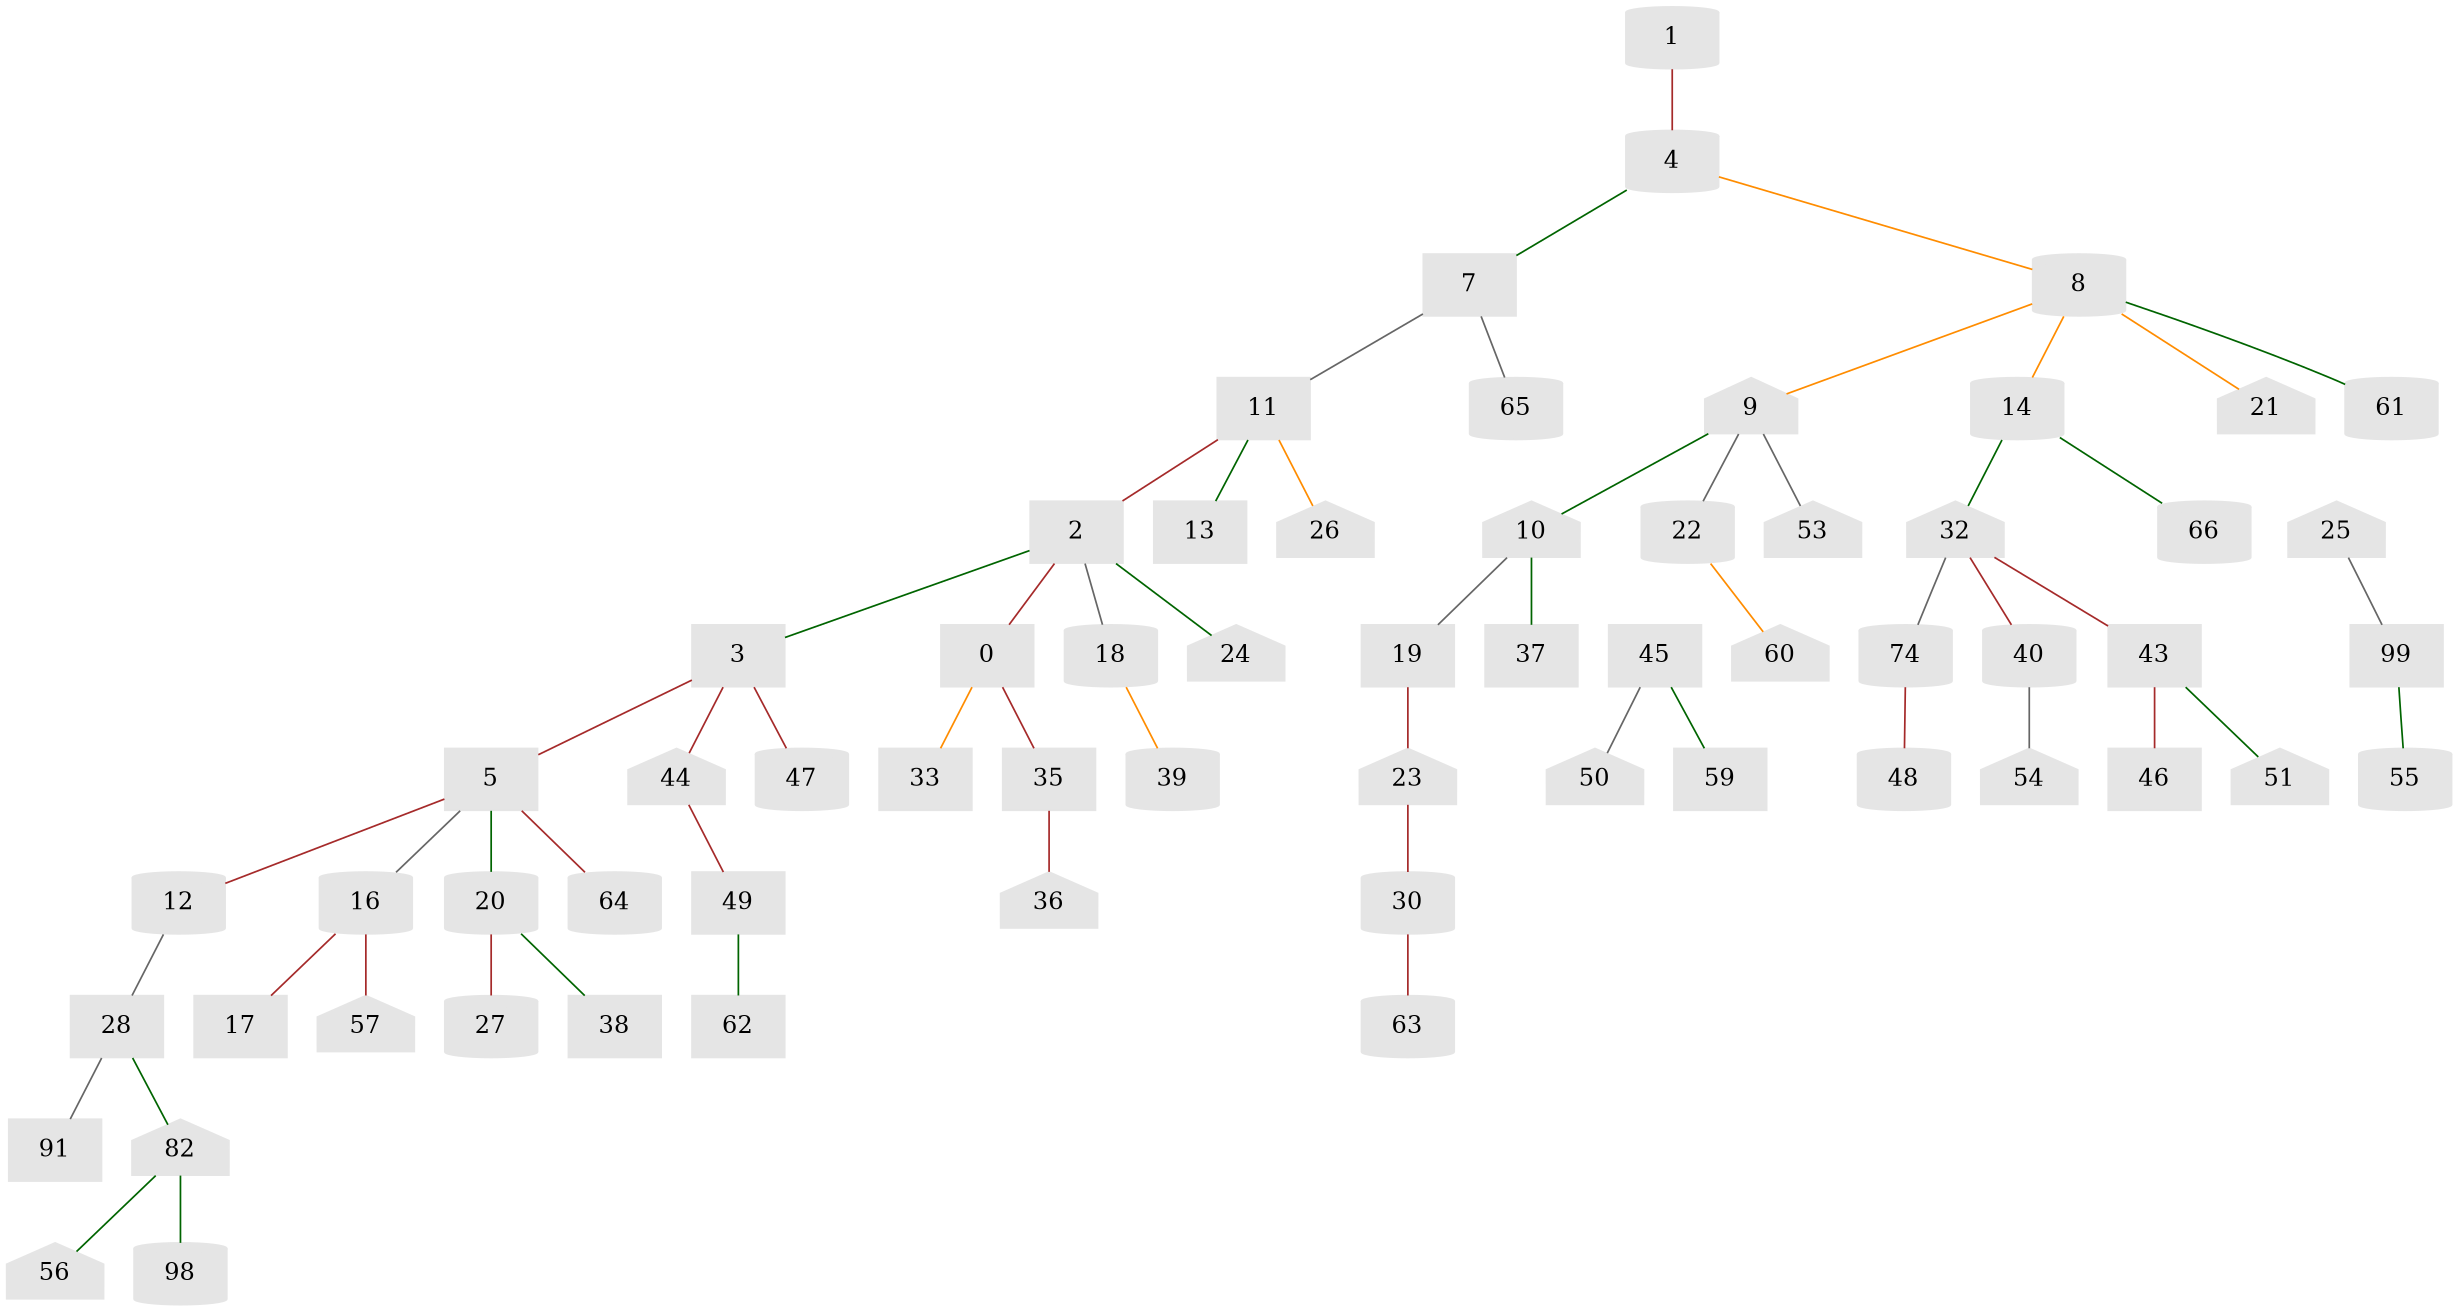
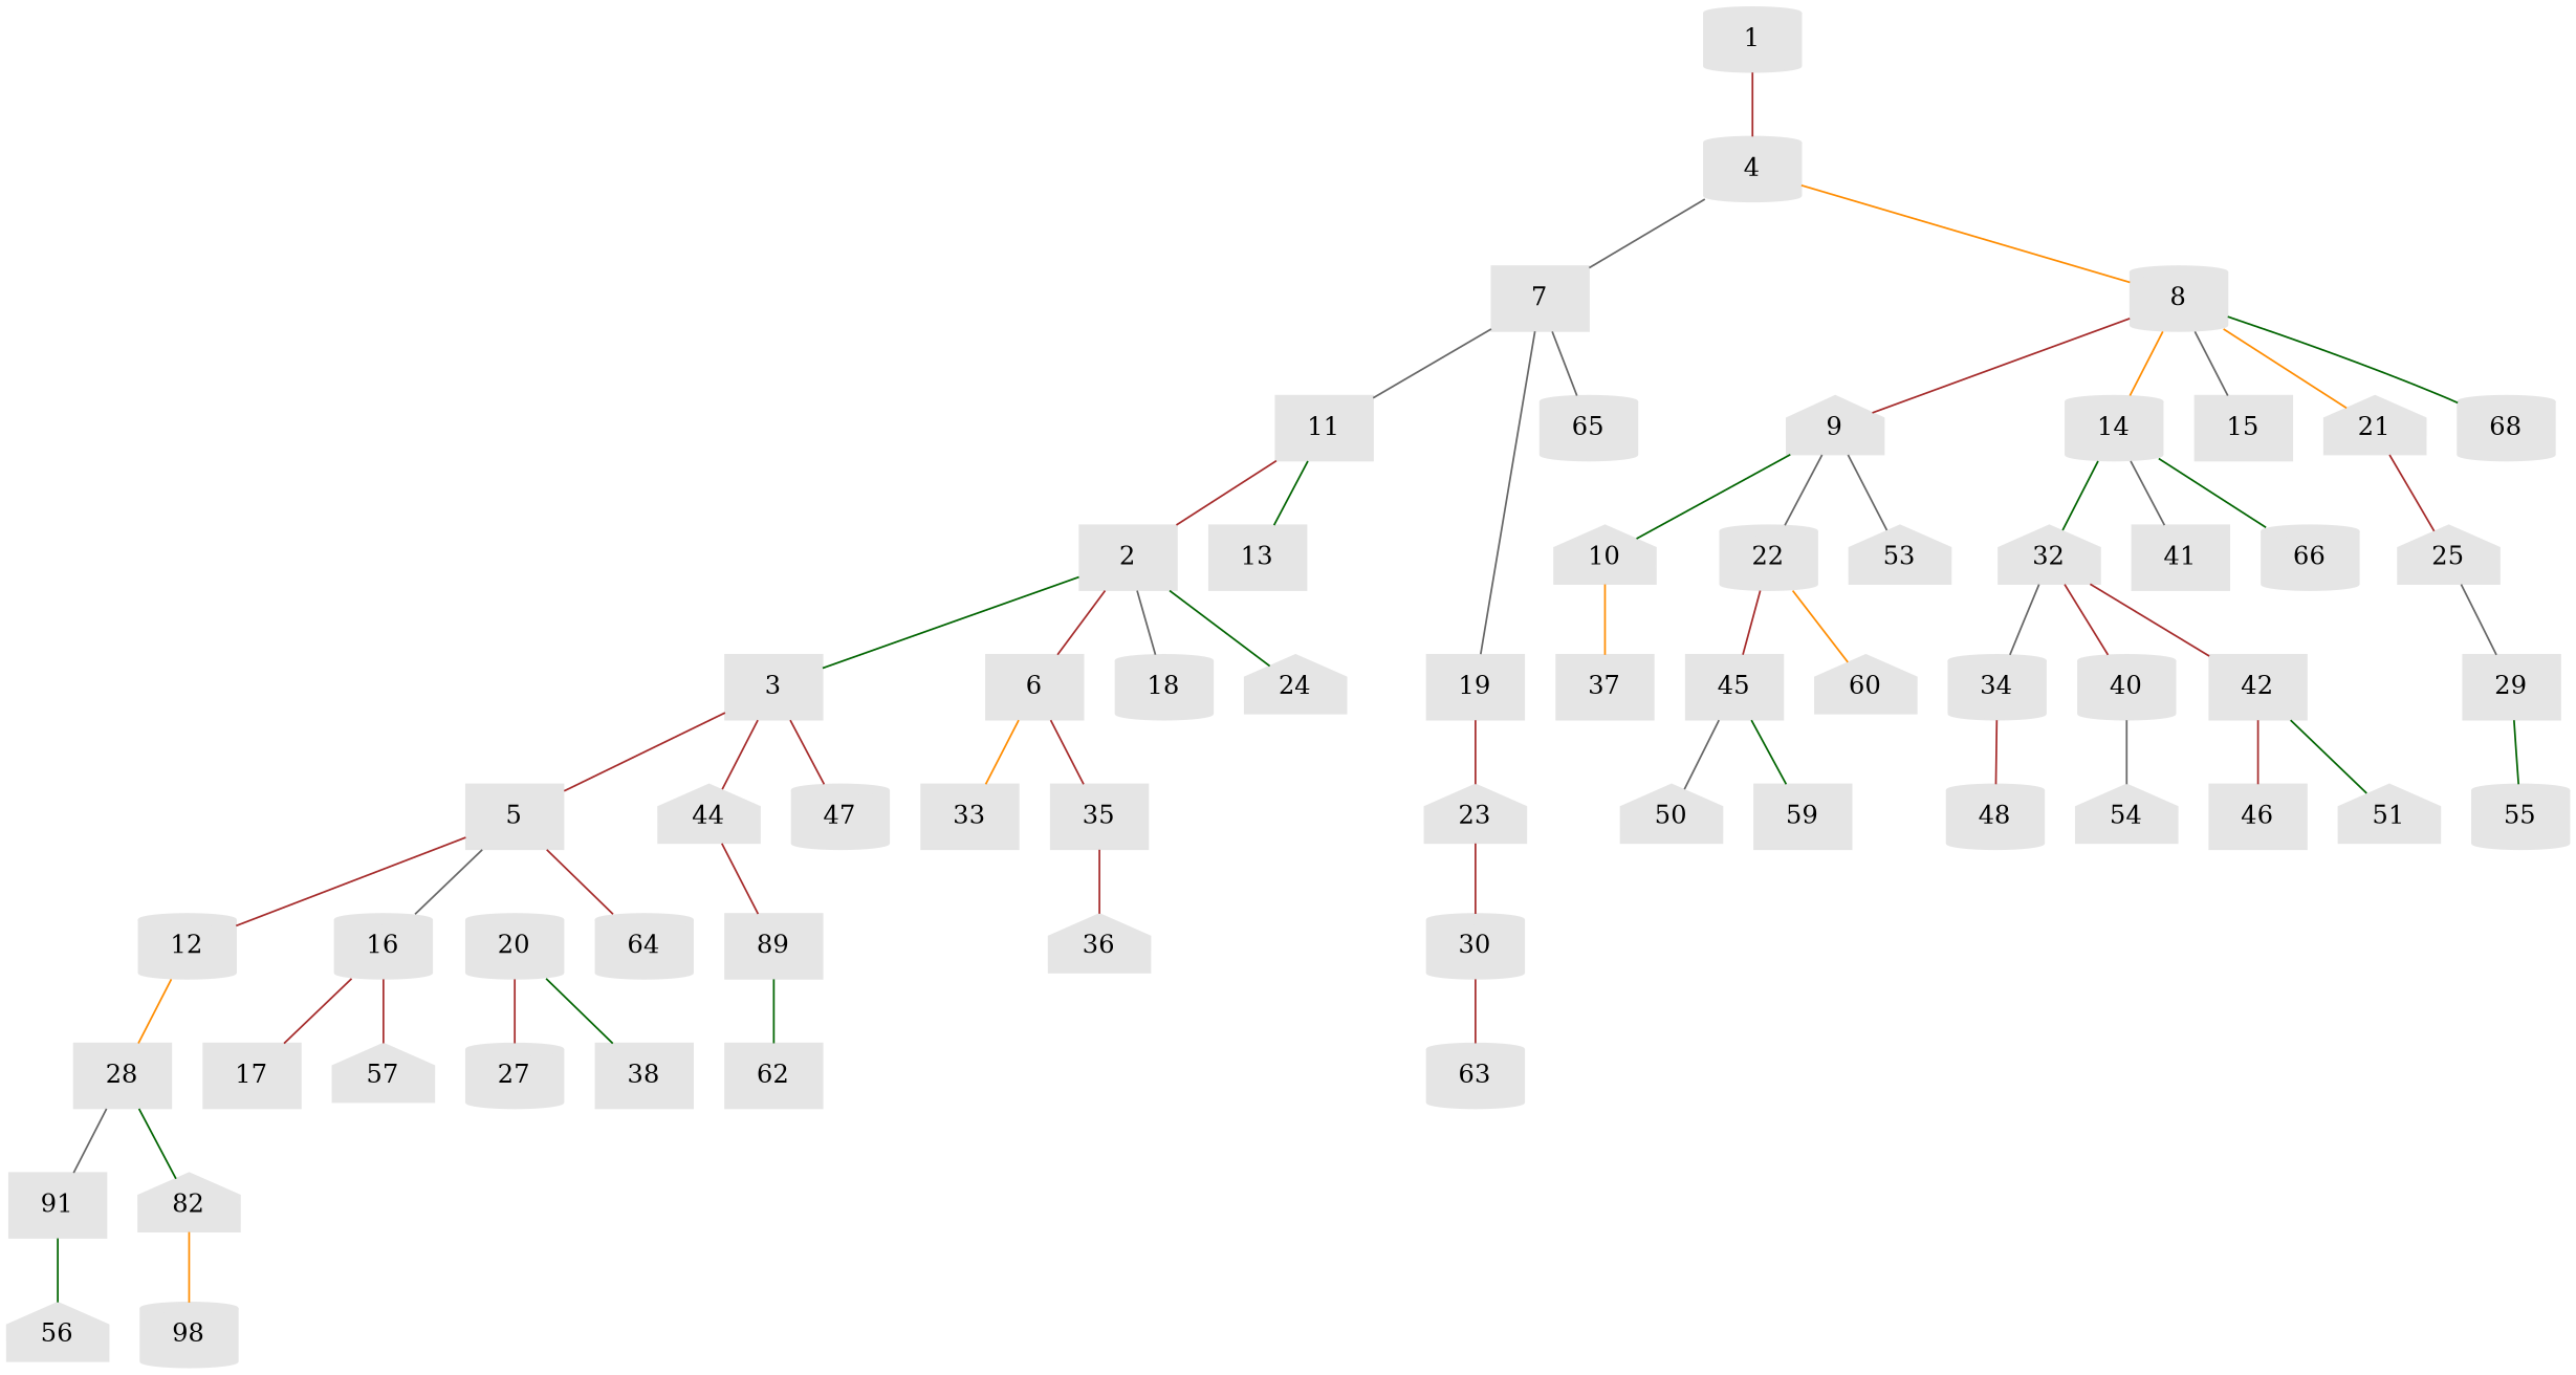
  graph {
    node [color=gray90 shape=box style=filled]
    edge [color=brown]
    1 [shape=cylinder]
    4 [shape=cylinder]
    2
    3
-   6 [label=0]
+   6
    18 [shape=cylinder]
    24 [shape=house]
    7
    8 [shape=cylinder]
    5
    44 [shape=house]
    47 [shape=cylinder]
    33
    35
-   39 [shape=cylinder]
    12 [shape=cylinder]
    16 [shape=cylinder]
    20 [shape=cylinder]
    64 [shape=cylinder]
-   49
+   49 [label=89]
    11
    19
    65 [shape=cylinder]
    9 [shape=house]
    14 [shape=cylinder]
+   15
    21 [shape=house]
-   61 [shape=cylinder]
+   61 [shape=cylinder label=68]
    28
    17
    57 [shape=house]
    27 [shape=cylinder]
    38
    36 [shape=house]
    13
-   26 [shape=house]
    23 [shape=house]
    10 [shape=house]
    22 [shape=cylinder]
    53 [shape=house]
    32 [shape=house]
+   41
    66 [shape=cylinder]
    25 [shape=house]
    37
    45
    60 [shape=house]
    n48 [label=91]
    n49 [label=82 shape=house]
-   34 [shape=cylinder label=74]
+   34 [shape=cylinder]
    40 [shape=cylinder]
-   43
+   43 [label=42]
    30 [shape=cylinder]
-   29 [label=99]
+   29
    50 [shape=house]
    59
    63 [shape=cylinder]
    55 [shape=cylinder]
    56 [shape=house]
    n60 [label=98 shape=cylinder]
    48 [shape=cylinder]
    54 [shape=house]
    46
    51 [shape=house]
    62
    1 -- 4
-   4 -- 7 [color=darkgreen]
+   4 -- 7 [color=gray40]
    4 -- 8 [color=darkorange]
    2 -- 3 [color=darkgreen]
    2 -- 6
    2 -- 18 [color=gray40]
    2 -- 24 [color=darkgreen]
    3 -- 5
    3 -- 44
    3 -- 47
    6 -- 33 [color=darkorange]
    6 -- 35
-   18 -- 39 [color=darkorange]
    7 -- 11 [color=gray40]
-   10 -- 19 [color=gray40]
+   7 -- 19 [color=gray40]
    7 -- 65 [color=gray40]
-   8 -- 9 [color=darkorange]
+   8 -- 9
    8 -- 14 [color=darkorange]
+   8 -- 15 [color=gray40]
    8 -- 21 [color=darkorange]
    8 -- 61 [color=darkgreen]
    5 -- 12
    5 -- 16 [color=gray40]
-   5 -- 20 [color=darkgreen]
    5 -- 64
    44 -- 49
    35 -- 36
-   12 -- 28 [color=gray40]
+   12 -- 28 [color=darkorange]
    16 -- 17
    16 -- 57
    20 -- 27
    20 -- 38 [color=darkgreen]
    49 -- 62 [color=darkgreen]
    11 -- 2
    11 -- 13 [color=darkgreen]
-   11 -- 26 [color=darkorange]
    19 -- 23
    9 -- 10 [color=darkgreen]
    9 -- 22 [color=gray40]
    9 -- 53 [color=gray40]
    14 -- 32 [color=darkgreen]
+   14 -- 41 [color=gray40]
    14 -- 66 [color=darkgreen]
+   21 -- 25
    28 -- n48 [color=gray40]
    28 -- n49 [color=darkgreen]
    23 -- 30
-   10 -- 37 [color=darkgreen]
+   10 -- 37 [color=darkorange]
+   22 -- 45
    22 -- 60 [color=darkorange]
    32 -- 34 [color=gray40]
    32 -- 40
    32 -- 43
    25 -- 29 [color=gray40]
    45 -- 50 [color=gray40]
    45 -- 59 [color=darkgreen]
-   n49 -- 56 [color=darkgreen]
-   n49 -- n60 [color=darkgreen]
+   n48 -- 56 [color=darkgreen]
+   n49 -- n60 [color=darkorange]
    34 -- 48
    40 -- 54 [color=gray40]
    43 -- 46
    43 -- 51 [color=darkgreen]
    30 -- 63
    29 -- 55 [color=darkgreen]
  }
